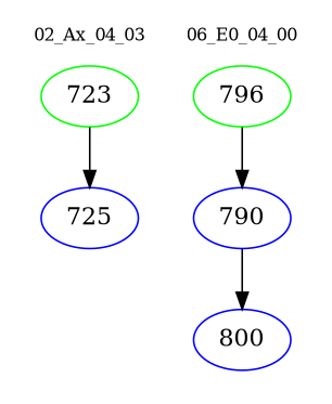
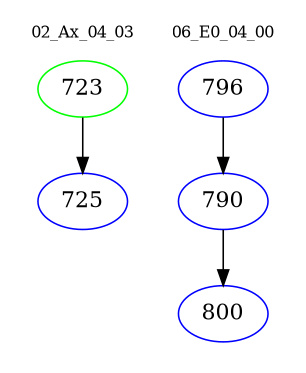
  digraph {
    node [color=blue]
    edge [color=black]
    n1 [color=green label=723]
    n2 [label=725]
-   n3 [color=green label=796]
+   n3 [label=796]
    n4 [label=790]
    n5 [label=800]
    subgraph cluster_1 {
      color=white
      fontsize=10
      label="02_Ax_04_03"
      n1
      n2
    }
    subgraph cluster_2 {
      color=white
      fontsize=10
      label="06_E0_04_00"
      n3
      n4
      n5
    }
    n1 -> n2
    n3 -> n4
    n4 -> n5
  }
